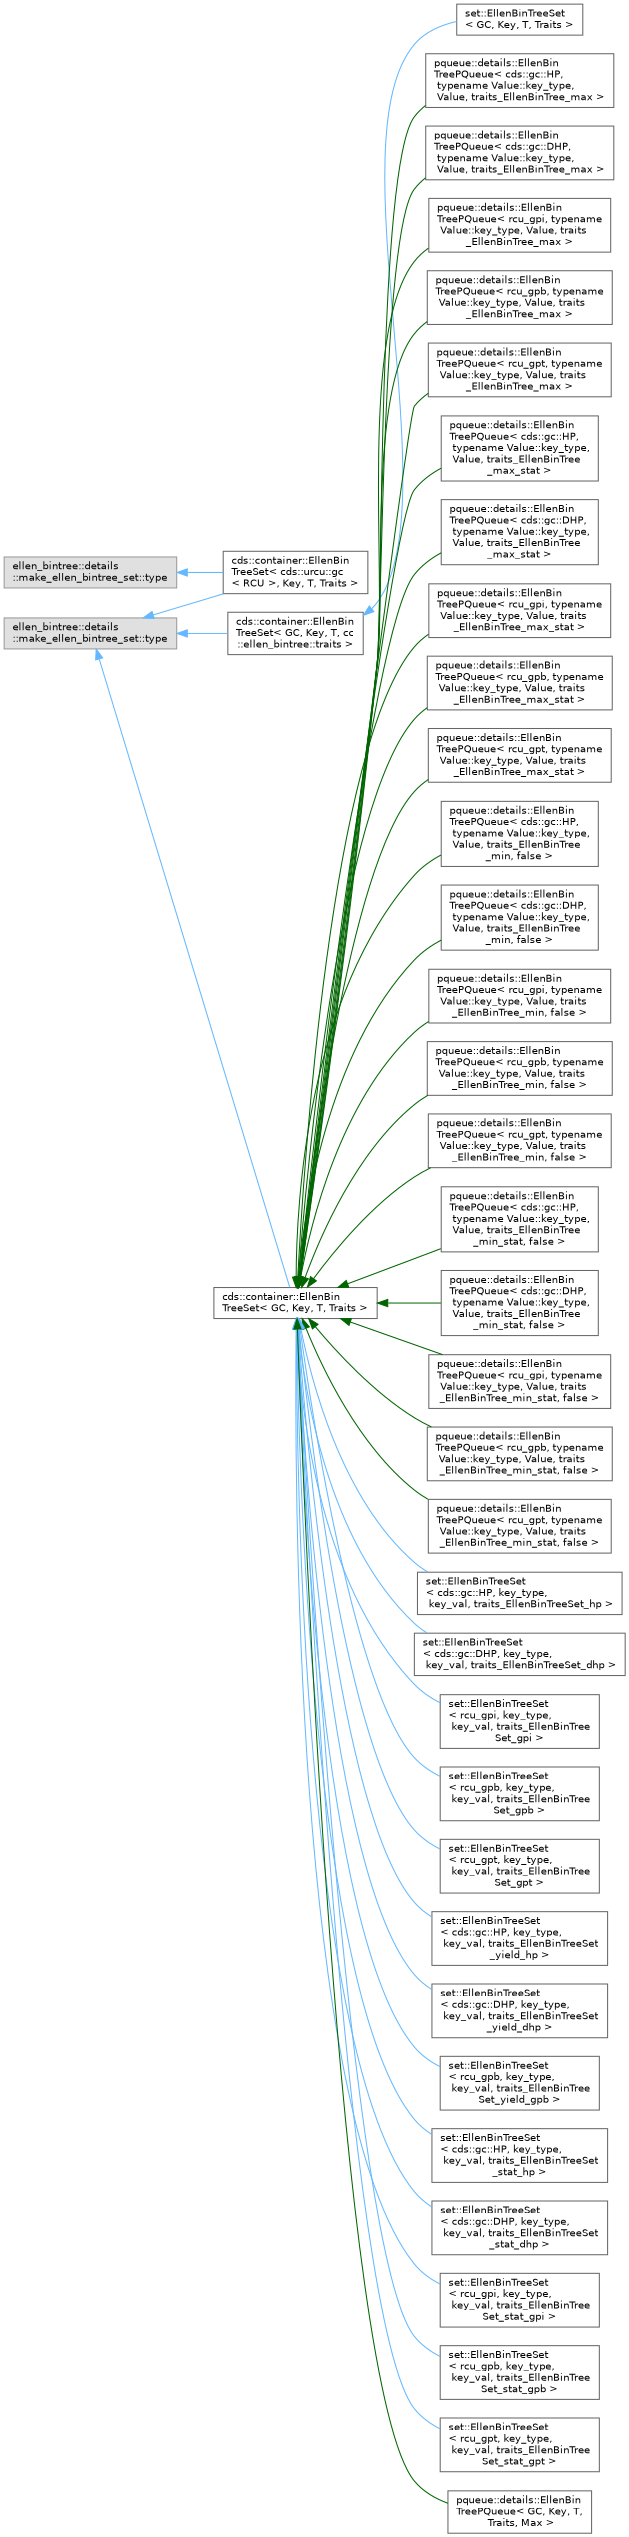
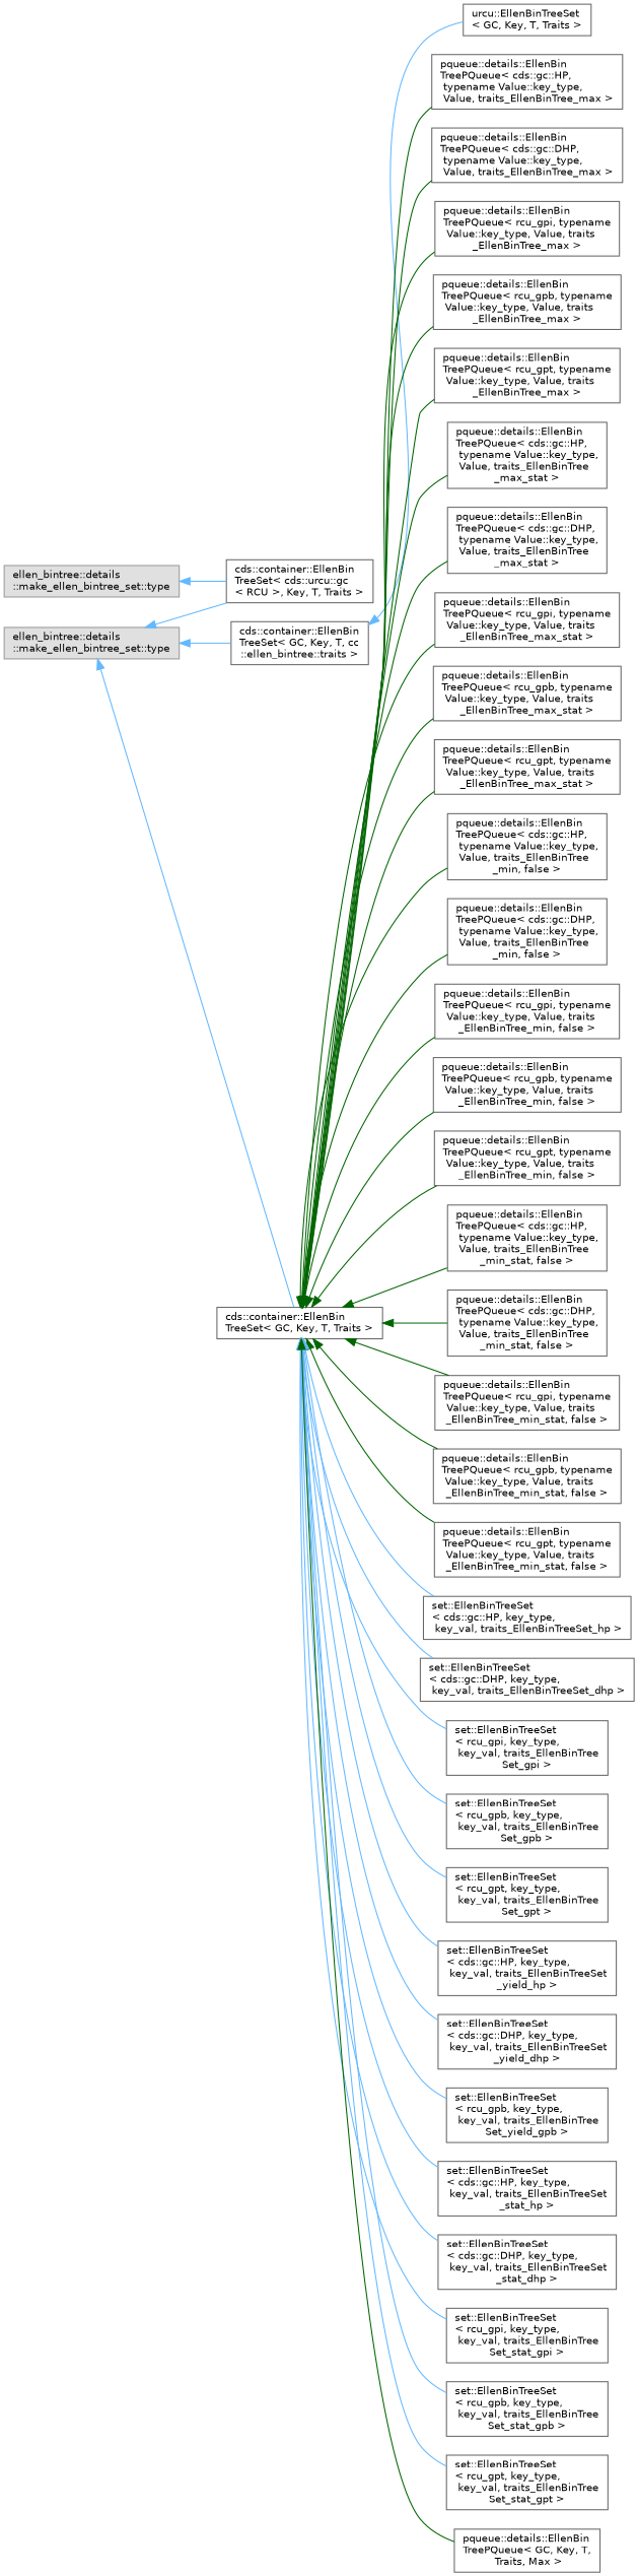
  digraph {
    rankdir=LR
    node [color=grey40 fillcolor=white fontname=Helvetica fontsize=10 shape=box style=filled]
    edge [color=darkgreen dir=back fontname=Helvetica fontsize=10 labelfontname=Helvetica labelfontsize=10 style=solid]
    n1 [color=grey60 fillcolor="#E0E0E0" height=0.2 label="ellen_bintree::details\l::make_ellen_bintree_set::type" width=0.4]
    n2 [height=0.2 label="cds::container::EllenBin\lTreeSet\< cds::urcu::gc\l\< RCU \>, Key, T, Traits \>" width=0.4]
    n3 [color=grey60 fillcolor="#E0E0E0" height=0.2 label="ellen_bintree::details\l::make_ellen_bintree_set::type" width=0.4]
    n4 [height=0.2 label="cds::container::EllenBin\lTreeSet\< GC, Key, T, cc\l::ellen_bintree::traits \>" width=0.4]
    n5 [height=0.2 label="cds::container::EllenBin\lTreeSet\< GC, Key, T, Traits \>" width=0.4]
-   n6 [height=0.2 label="set::EllenBinTreeSet\l\< GC, Key, T, Traits \>" width=0.4]
+   n6 [height=0.2 label="urcu::EllenBinTreeSet\l\< GC, Key, T, Traits \>" width=0.4]
    n7 [height=0.2 label="pqueue::details::EllenBin\lTreePQueue\< cds::gc::HP,\l typename Value::key_type,\l Value, traits_EllenBinTree_max \>" width=0.4]
    n8 [height=0.2 label="pqueue::details::EllenBin\lTreePQueue\< cds::gc::DHP,\l typename Value::key_type,\l Value, traits_EllenBinTree_max \>" width=0.4]
    n9 [height=0.2 label="pqueue::details::EllenBin\lTreePQueue\< rcu_gpi, typename\l Value::key_type, Value, traits\l_EllenBinTree_max \>" width=0.4]
    n10 [height=0.2 label="pqueue::details::EllenBin\lTreePQueue\< rcu_gpb, typename\l Value::key_type, Value, traits\l_EllenBinTree_max \>" width=0.4]
    n11 [height=0.2 label="pqueue::details::EllenBin\lTreePQueue\< rcu_gpt, typename\l Value::key_type, Value, traits\l_EllenBinTree_max \>" width=0.4]
    n12 [height=0.2 label="pqueue::details::EllenBin\lTreePQueue\< cds::gc::HP,\l typename Value::key_type,\l Value, traits_EllenBinTree\l_max_stat \>" width=0.4]
    n13 [height=0.2 label="pqueue::details::EllenBin\lTreePQueue\< cds::gc::DHP,\l typename Value::key_type,\l Value, traits_EllenBinTree\l_max_stat \>" width=0.4]
    n14 [height=0.2 label="pqueue::details::EllenBin\lTreePQueue\< rcu_gpi, typename\l Value::key_type, Value, traits\l_EllenBinTree_max_stat \>" width=0.4]
    n15 [height=0.2 label="pqueue::details::EllenBin\lTreePQueue\< rcu_gpb, typename\l Value::key_type, Value, traits\l_EllenBinTree_max_stat \>" width=0.4]
    n16 [height=0.2 label="pqueue::details::EllenBin\lTreePQueue\< rcu_gpt, typename\l Value::key_type, Value, traits\l_EllenBinTree_max_stat \>" width=0.4]
    n17 [height=0.2 label="pqueue::details::EllenBin\lTreePQueue\< cds::gc::HP,\l typename Value::key_type,\l Value, traits_EllenBinTree\l_min, false \>" width=0.4]
    n18 [height=0.2 label="pqueue::details::EllenBin\lTreePQueue\< cds::gc::DHP,\l typename Value::key_type,\l Value, traits_EllenBinTree\l_min, false \>" width=0.4]
    n19 [height=0.2 label="pqueue::details::EllenBin\lTreePQueue\< rcu_gpi, typename\l Value::key_type, Value, traits\l_EllenBinTree_min, false \>" width=0.4]
    n20 [height=0.2 label="pqueue::details::EllenBin\lTreePQueue\< rcu_gpb, typename\l Value::key_type, Value, traits\l_EllenBinTree_min, false \>" width=0.4]
    n21 [height=0.2 label="pqueue::details::EllenBin\lTreePQueue\< rcu_gpt, typename\l Value::key_type, Value, traits\l_EllenBinTree_min, false \>" width=0.4]
    n22 [height=0.2 label="pqueue::details::EllenBin\lTreePQueue\< cds::gc::HP,\l typename Value::key_type,\l Value, traits_EllenBinTree\l_min_stat, false \>" width=0.4]
    n23 [height=0.2 label="pqueue::details::EllenBin\lTreePQueue\< cds::gc::DHP,\l typename Value::key_type,\l Value, traits_EllenBinTree\l_min_stat, false \>" width=0.4]
    n24 [height=0.2 label="pqueue::details::EllenBin\lTreePQueue\< rcu_gpi, typename\l Value::key_type, Value, traits\l_EllenBinTree_min_stat, false \>" width=0.4]
    n25 [height=0.2 label="pqueue::details::EllenBin\lTreePQueue\< rcu_gpb, typename\l Value::key_type, Value, traits\l_EllenBinTree_min_stat, false \>" width=0.4]
    n26 [height=0.2 label="pqueue::details::EllenBin\lTreePQueue\< rcu_gpt, typename\l Value::key_type, Value, traits\l_EllenBinTree_min_stat, false \>" width=0.4]
    n27 [height=0.2 label="set::EllenBinTreeSet\l\< cds::gc::HP, key_type,\l key_val, traits_EllenBinTreeSet_hp \>" width=0.4]
    n28 [height=0.2 label="set::EllenBinTreeSet\l\< cds::gc::DHP, key_type,\l key_val, traits_EllenBinTreeSet_dhp \>" width=0.4]
    n29 [height=0.2 label="set::EllenBinTreeSet\l\< rcu_gpi, key_type,\l key_val, traits_EllenBinTree\lSet_gpi \>" width=0.4]
    n30 [height=0.2 label="set::EllenBinTreeSet\l\< rcu_gpb, key_type,\l key_val, traits_EllenBinTree\lSet_gpb \>" width=0.4]
    n31 [height=0.2 label="set::EllenBinTreeSet\l\< rcu_gpt, key_type,\l key_val, traits_EllenBinTree\lSet_gpt \>" width=0.4]
    n32 [height=0.2 label="set::EllenBinTreeSet\l\< cds::gc::HP, key_type,\l key_val, traits_EllenBinTreeSet\l_yield_hp \>" width=0.4]
    n33 [height=0.2 label="set::EllenBinTreeSet\l\< cds::gc::DHP, key_type,\l key_val, traits_EllenBinTreeSet\l_yield_dhp \>" width=0.4]
    n34 [height=0.2 label="set::EllenBinTreeSet\l\< rcu_gpb, key_type,\l key_val, traits_EllenBinTree\lSet_yield_gpb \>" width=0.4]
    n35 [height=0.2 label="set::EllenBinTreeSet\l\< cds::gc::HP, key_type,\l key_val, traits_EllenBinTreeSet\l_stat_hp \>" width=0.4]
    n36 [height=0.2 label="set::EllenBinTreeSet\l\< cds::gc::DHP, key_type,\l key_val, traits_EllenBinTreeSet\l_stat_dhp \>" width=0.4]
    n37 [height=0.2 label="set::EllenBinTreeSet\l\< rcu_gpi, key_type,\l key_val, traits_EllenBinTree\lSet_stat_gpi \>" width=0.4]
    n38 [height=0.2 label="set::EllenBinTreeSet\l\< rcu_gpb, key_type,\l key_val, traits_EllenBinTree\lSet_stat_gpb \>" width=0.4]
    n39 [height=0.2 label="set::EllenBinTreeSet\l\< rcu_gpt, key_type,\l key_val, traits_EllenBinTree\lSet_stat_gpt \>" width=0.4]
    n40 [height=0.2 label="pqueue::details::EllenBin\lTreePQueue\< GC, Key, T,\l Traits, Max \>" width=0.4]
    n1 -> n2 [color=steelblue1]
    n3 -> n2 [color=steelblue1]
    n3 -> n4 [color=steelblue1]
    n3 -> n5 [color=steelblue1]
    n4 -> n6 [color=steelblue1]
    n5 -> n7
    n5 -> n8
    n5 -> n9
    n5 -> n10
    n5 -> n11
    n5 -> n12
    n5 -> n13
    n5 -> n14
    n5 -> n15
    n5 -> n16
    n5 -> n17
    n5 -> n18
    n5 -> n19
    n5 -> n20
    n5 -> n21
    n5 -> n22
    n5 -> n23
    n5 -> n24
    n5 -> n25
    n5 -> n26
    n5 -> n27 [color=steelblue1]
    n5 -> n28 [color=steelblue1]
    n5 -> n29 [color=steelblue1]
    n5 -> n30 [color=steelblue1]
    n5 -> n31 [color=steelblue1]
    n5 -> n32 [color=steelblue1]
    n5 -> n33 [color=steelblue1]
    n5 -> n34 [color=steelblue1]
    n5 -> n35 [color=steelblue1]
    n5 -> n36 [color=steelblue1]
    n5 -> n37 [color=steelblue1]
    n5 -> n38 [color=steelblue1]
    n5 -> n39 [color=steelblue1]
    n5 -> n40
  }
